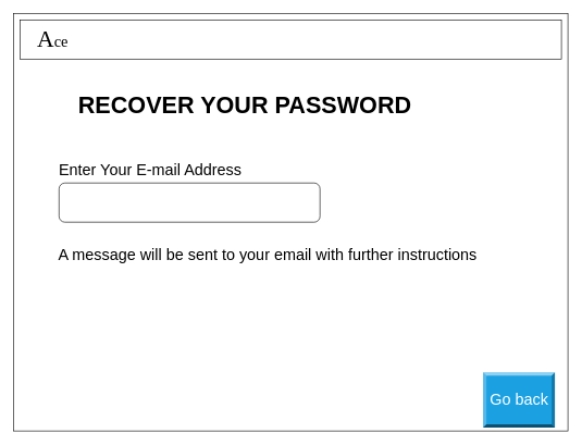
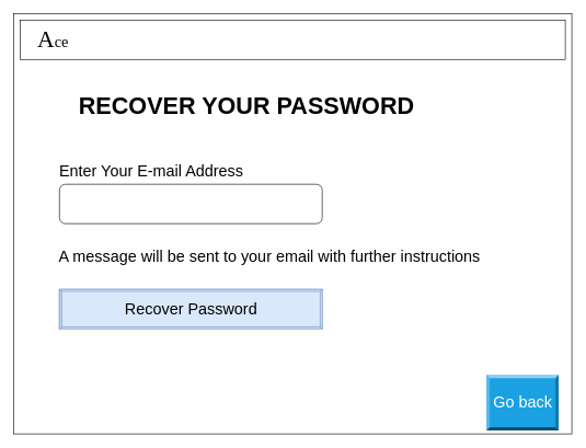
  <mxCell id="0" />
  <mxCell id="1" parent="0" />
  <mxCell id="2" value="" style="rounded=0;whiteSpace=wrap;html=1;" parent="1" vertex="1"><mxGeometry x="20" width="850" height="640" as="geometry" y="20" /></mxCell>
  <mxCell id="3" value="&lt;font style=&quot;font-size: 36px&quot;&gt;&lt;b&gt;RECOVER YOUR PASSWORD&lt;/b&gt;&lt;/font&gt;" style="text;html=1;strokeColor=none;fillColor=none;align=center;verticalAlign=middle;whiteSpace=wrap;rounded=0;" parent="1" vertex="1"><mxGeometry x="115" y="150" width="520" height="20" as="geometry" /></mxCell>
  <mxCell id="4" value="&lt;span style=&quot;font-size: 24px&quot;&gt;Enter Your E-mail Address&lt;/span&gt;" style="text;html=1;strokeColor=none;fillColor=none;align=center;verticalAlign=middle;whiteSpace=wrap;rounded=0;" parent="1" vertex="1"><mxGeometry x="80" y="250" width="300" height="20" as="geometry" /></mxCell>
  <mxCell id="5" value="&lt;span style=&quot;font-size: 24px&quot;&gt;A message will be sent to your email with further instructions&lt;/span&gt;" style="text;html=1;strokeColor=none;fillColor=none;align=center;verticalAlign=middle;whiteSpace=wrap;rounded=0;" parent="1" vertex="1"><mxGeometry x="80" y="380" width="660" height="20" as="geometry" /></mxCell>
  <mxCell id="6" value="" style="rounded=1;whiteSpace=wrap;html=1;" parent="1" vertex="1"><mxGeometry x="90" y="280" width="400" height="60" as="geometry" /></mxCell>
+ <mxCell id="7" value="&lt;span style=&quot;font-size: 24px&quot;&gt;Recover Password&lt;/span&gt;" style="labelPosition=center;verticalLabelPosition=middle;align=center;html=1;shape=mxgraph.basic.button;dx=3;fillColor=#dae8fc;strokeColor=#6c8ebf;" parent="1" vertex="1"><mxGeometry x="90" y="440" width="400" height="60" as="geometry" /></mxCell>
  <mxCell id="8" value="&lt;span style=&quot;font-size: 24px&quot;&gt;Go back&lt;/span&gt;" style="labelPosition=center;verticalLabelPosition=middle;align=center;html=1;shape=mxgraph.basic.shaded_button;dx=5;fillColor=#1ba1e2;strokeColor=#006EAF;fontColor=#ffffff;" parent="1" vertex="1"><mxGeometry x="740" y="570" width="110" height="85" as="geometry" /></mxCell>
  <mxCell id="9" value="" style="rounded=0;whiteSpace=wrap;html=1;" parent="1" vertex="1"><mxGeometry x="30" y="30" width="830" height="60" as="geometry" /></mxCell>
  <mxCell id="10" value="&lt;font style=&quot;font-size: 36px&quot; face=&quot;Georgia&quot;&gt;A&lt;/font&gt;&lt;font style=&quot;font-size: 24px&quot; face=&quot;Georgia&quot;&gt;ce&lt;/font&gt;" style="text;html=1;strokeColor=none;fillColor=none;align=center;verticalAlign=middle;whiteSpace=wrap;rounded=0;" parent="1" vertex="1"><mxGeometry x="60" y="41" width="41" height="38" as="geometry" /></mxCell>
  <mxCell id="11" value="" style="shape=image;html=1;verticalAlign=top;verticalLabelPosition=bottom;labelBackgroundColor=#ffffff;imageAspect=0;aspect=fixed;image=https://cdn4.iconfinder.com/data/icons/wirecons-free-vector-icons/32/menu-alt-128.png" parent="1" vertex="1"><mxGeometry x="770" y="30" width="64" height="64" as="geometry" /></mxCell>
